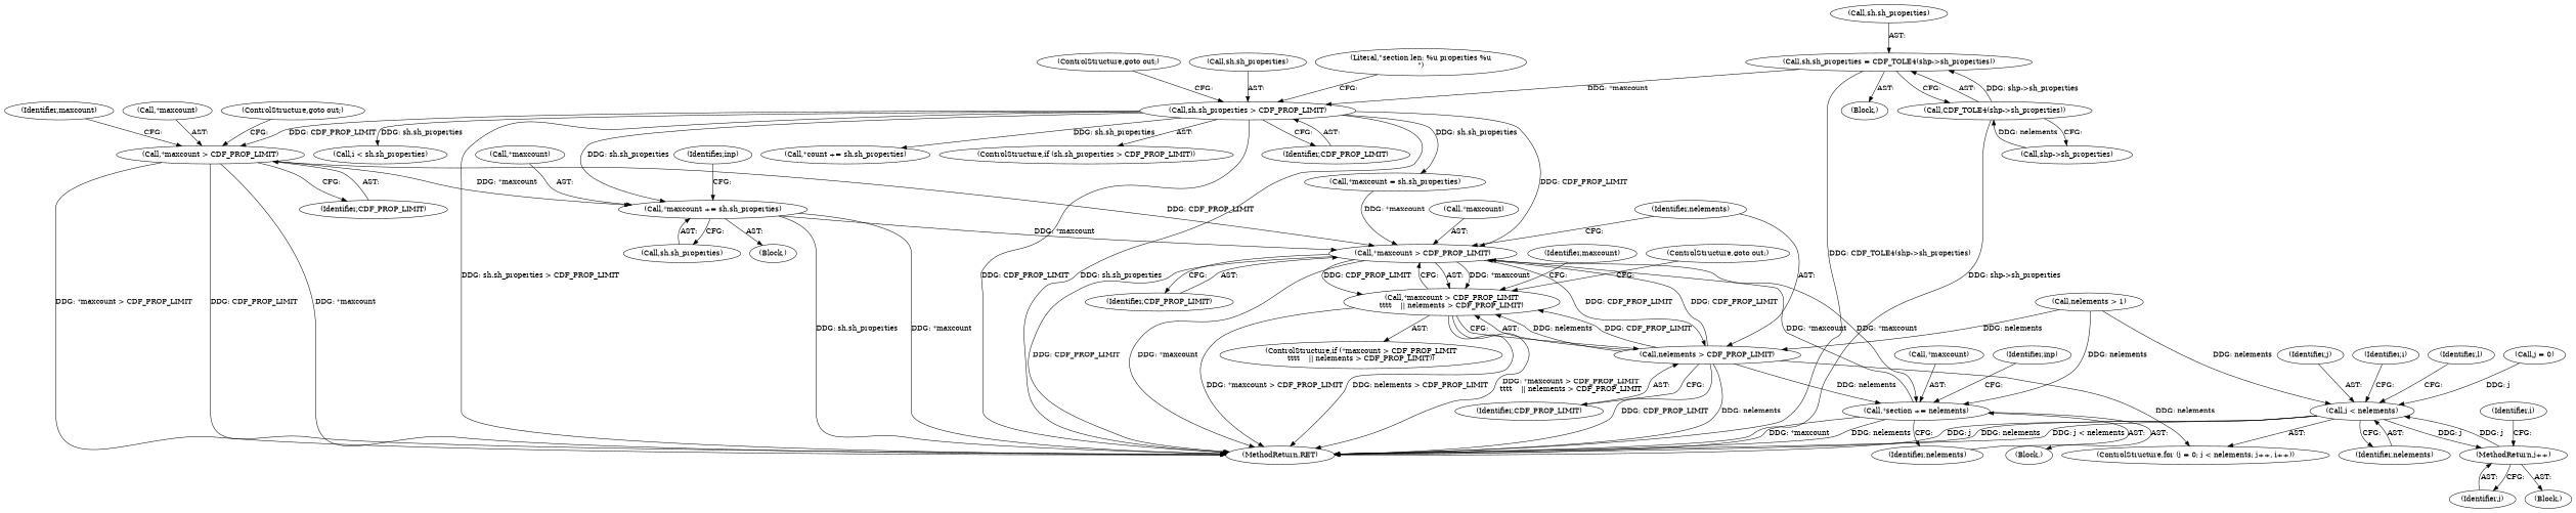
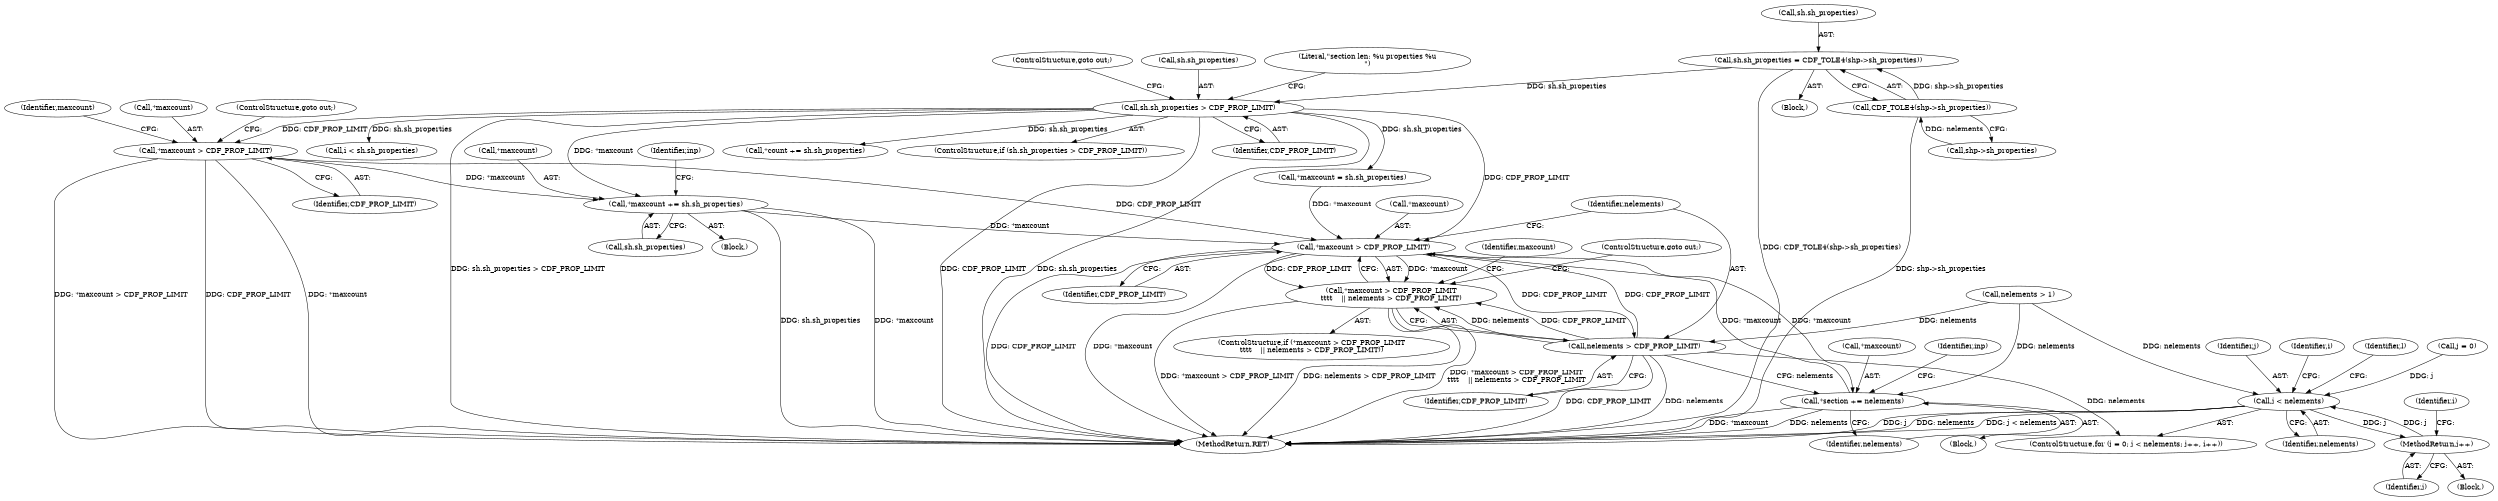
  digraph {
    n1 [label="(Call,*maxcount += sh.sh_properties)"]
    n2 [label="(Call,*maxcount > CDF_PROP_LIMIT)"]
    n3 [label="(Call,sh.sh_properties)"]
    n4 [label="(Block,)"]
    n5 [label="(MethodReturn,RET)"]
    n6 [label="(Call,*maxcount > CDF_PROP_LIMIT\n\t\t\t\t    || nelements > CDF_PROP_LIMIT)"]
    n7 [label="(Call,nelements > CDF_PROP_LIMIT)"]
    n8 [label="(Call,*section += nelements)"]
    n9 [label="(Identifier,CDF_PROP_LIMIT)"]
    n10 [label="(Call,sh.sh_properties > CDF_PROP_LIMIT)"]
    n11 [label="(Call,*maxcount > CDF_PROP_LIMIT)"]
    n12 [label="(Call,i < sh.sh_properties)"]
    n13 [label="(Call,*maxcount = sh.sh_properties)"]
    n14 [label="(Identifier,CDF_PROP_LIMIT)"]
    n15 [label="(Call,*count += sh.sh_properties)"]
    n16 [label="(ControlStructure,if (sh.sh_properties > CDF_PROP_LIMIT))"]
    n17 [label="(Identifier,CDF_PROP_LIMIT)"]
    n18 [label="(Call,sh.sh_properties = CDF_TOLE4(shp->sh_properties))"]
    n19 [label="(Call,CDF_TOLE4(shp->sh_properties))"]
    n20 [label="(Block,)"]
    n21 [label="(Call,shp->sh_properties)"]
    n22 [label="(ControlStructure,if (*maxcount > CDF_PROP_LIMIT\n\t\t\t\t    || nelements > CDF_PROP_LIMIT))"]
    n23 [label="(Identifier,CDF_PROP_LIMIT)"]
    n24 [label="(ControlStructure,for (j = 0; j < nelements; j++, i++))"]
    n25 [label="(Block,)"]
    n26 [label="(Identifier,nelements)"]
    n27 [label="(Call,j < nelements)"]
    n28 [label="(MethodReturn,j++)"]
    n29 [label="(Identifier,nelements)"]
    n30 [label="(Identifier,j)"]
    n31 [label="(Block,)"]
    n32 [label="(Identifier,inp)"]
    n33 [label="(Identifier,inp)"]
    n34 [label="(Call,j = 0)"]
    n35 [label="(Call,*maxcount)"]
    n36 [label="(Call,nelements > 1)"]
    n37 [label="(ControlStructure,goto out;)"]
    n38 [label="(Identifier,nelements)"]
    n39 [label="(ControlStructure,goto out;)"]
    n40 [label="(ControlStructure,goto out;)"]
    n41 [label="(Identifier,j)"]
    n42 [label="(Identifier,i)"]
    n43 [label="(Call,sh.sh_properties)"]
    n44 [label="(Identifier,i)"]
    n45 [label="(Identifier,l)"]
    n46 [label="(Identifier,maxcount)"]
    n47 [label="(Call,*maxcount)"]
    n48 [label="(Call,*maxcount)"]
    n49 [label="(Identifier,maxcount)"]
    n50 [label="(Call,sh.sh_properties)"]
    n51 [label="(Literal,\"section len: %u properties %u\n\")"]
    n52 [label="(Call,*maxcount)"]
    n1 -> n2 [label="DDG: *maxcount"]
    n1 -> n3 [label="CFG: "]
    n1 -> n4 [label="AST: "]
    n1 -> n5 [label="DDG: sh.sh_properties"]
    n1 -> n5 [label="DDG: *maxcount"]
    n2 -> n5 [label="DDG: CDF_PROP_LIMIT"]
    n2 -> n5 [label="DDG: *maxcount"]
    n2 -> n6 [label="AST: "]
    n2 -> n6 [label="DDG: *maxcount"]
    n2 -> n6 [label="DDG: CDF_PROP_LIMIT"]
    n2 -> n7 [label="DDG: CDF_PROP_LIMIT"]
    n2 -> n8 [label="DDG: *maxcount"]
    n2 -> n9 [label="CFG: "]
    n3 -> n1 [label="AST: "]
    n6 -> n2 [label="CFG: "]
    n6 -> n5 [label="DDG: *maxcount > CDF_PROP_LIMIT\n\t\t\t\t    || nelements > CDF_PROP_LIMIT"]
    n6 -> n5 [label="DDG: *maxcount > CDF_PROP_LIMIT"]
    n6 -> n5 [label="DDG: nelements > CDF_PROP_LIMIT"]
    n6 -> n7 [label="CFG: "]
    n6 -> n22 [label="AST: "]
    n7 -> n2 [label="DDG: CDF_PROP_LIMIT"]
    n7 -> n5 [label="DDG: nelements"]
    n7 -> n5 [label="DDG: CDF_PROP_LIMIT"]
    n7 -> n6 [label="AST: "]
    n7 -> n6 [label="DDG: nelements"]
    n7 -> n6 [label="DDG: CDF_PROP_LIMIT"]
-   n7 -> n8 [label="DDG: nelements"]
+   n7 -> n8 [label="CFG: nelements"]
    n7 -> n23 [label="CFG: "]
    n7 -> n24 [label="DDG: nelements"]
    n8 -> n2 [label="DDG: *maxcount"]
    n8 -> n5 [label="DDG: nelements"]
    n8 -> n5 [label="DDG: *maxcount"]
    n8 -> n25 [label="AST: "]
    n8 -> n26 [label="CFG: "]
    n9 -> n2 [label="AST: "]
-   n10 -> n1 [label="DDG: sh.sh_properties"]
+   n10 -> n1 [label="DDG: *maxcount"]
    n10 -> n2 [label="DDG: CDF_PROP_LIMIT"]
    n10 -> n5 [label="DDG: sh.sh_properties"]
    n10 -> n5 [label="DDG: CDF_PROP_LIMIT"]
    n10 -> n5 [label="DDG: sh.sh_properties > CDF_PROP_LIMIT"]
    n10 -> n11 [label="DDG: CDF_PROP_LIMIT"]
    n10 -> n12 [label="DDG: sh.sh_properties"]
    n10 -> n13 [label="DDG: sh.sh_properties"]
    n10 -> n14 [label="CFG: "]
    n10 -> n15 [label="DDG: sh.sh_properties"]
    n10 -> n16 [label="AST: "]
    n11 -> n1 [label="DDG: *maxcount"]
    n11 -> n2 [label="DDG: CDF_PROP_LIMIT"]
    n11 -> n5 [label="DDG: CDF_PROP_LIMIT"]
    n11 -> n5 [label="DDG: *maxcount"]
    n11 -> n5 [label="DDG: *maxcount > CDF_PROP_LIMIT"]
    n11 -> n17 [label="CFG: "]
    n13 -> n2 [label="DDG: *maxcount"]
    n14 -> n10 [label="AST: "]
    n17 -> n11 [label="AST: "]
    n18 -> n5 [label="DDG: CDF_TOLE4(shp->sh_properties)"]
-   n18 -> n10 [label="DDG: *maxcount"]
+   n18 -> n10 [label="DDG: sh.sh_properties"]
    n18 -> n19 [label="CFG: "]
    n18 -> n20 [label="AST: "]
    n19 -> n5 [label="DDG: shp->sh_properties"]
    n19 -> n18 [label="AST: "]
    n19 -> n18 [label="DDG: shp->sh_properties"]
    n19 -> n21 [label="CFG: "]
    n21 -> n19 [label="DDG: nelements"]
    n23 -> n7 [label="AST: "]
    n26 -> n8 [label="AST: "]
    n27 -> n5 [label="DDG: j < nelements"]
    n27 -> n5 [label="DDG: j"]
    n27 -> n5 [label="DDG: nelements"]
    n27 -> n24 [label="AST: "]
    n27 -> n28 [label="DDG: j"]
    n27 -> n29 [label="CFG: "]
    n28 -> n27 [label="DDG: j"]
    n28 -> n30 [label="CFG: "]
    n28 -> n31 [label="AST: "]
    n29 -> n27 [label="AST: "]
    n30 -> n28 [label="AST: "]
    n32 -> n8 [label="CFG: "]
    n33 -> n1 [label="CFG: "]
    n34 -> n27 [label="DDG: j"]
    n35 -> n8 [label="AST: "]
    n36 -> n7 [label="DDG: nelements"]
    n36 -> n8 [label="DDG: nelements"]
    n36 -> n27 [label="DDG: nelements"]
    n37 -> n11 [label="CFG: "]
    n38 -> n2 [label="CFG: "]
    n38 -> n7 [label="AST: "]
    n39 -> n10 [label="CFG: "]
    n40 -> n6 [label="CFG: "]
    n41 -> n27 [label="AST: "]
    n42 -> n28 [label="CFG: "]
    n43 -> n18 [label="AST: "]
    n44 -> n27 [label="CFG: "]
    n45 -> n27 [label="CFG: "]
    n46 -> n11 [label="CFG: "]
    n47 -> n11 [label="AST: "]
    n48 -> n1 [label="AST: "]
    n49 -> n6 [label="CFG: "]
    n50 -> n10 [label="AST: "]
    n51 -> n10 [label="CFG: "]
    n52 -> n2 [label="AST: "]
  }
